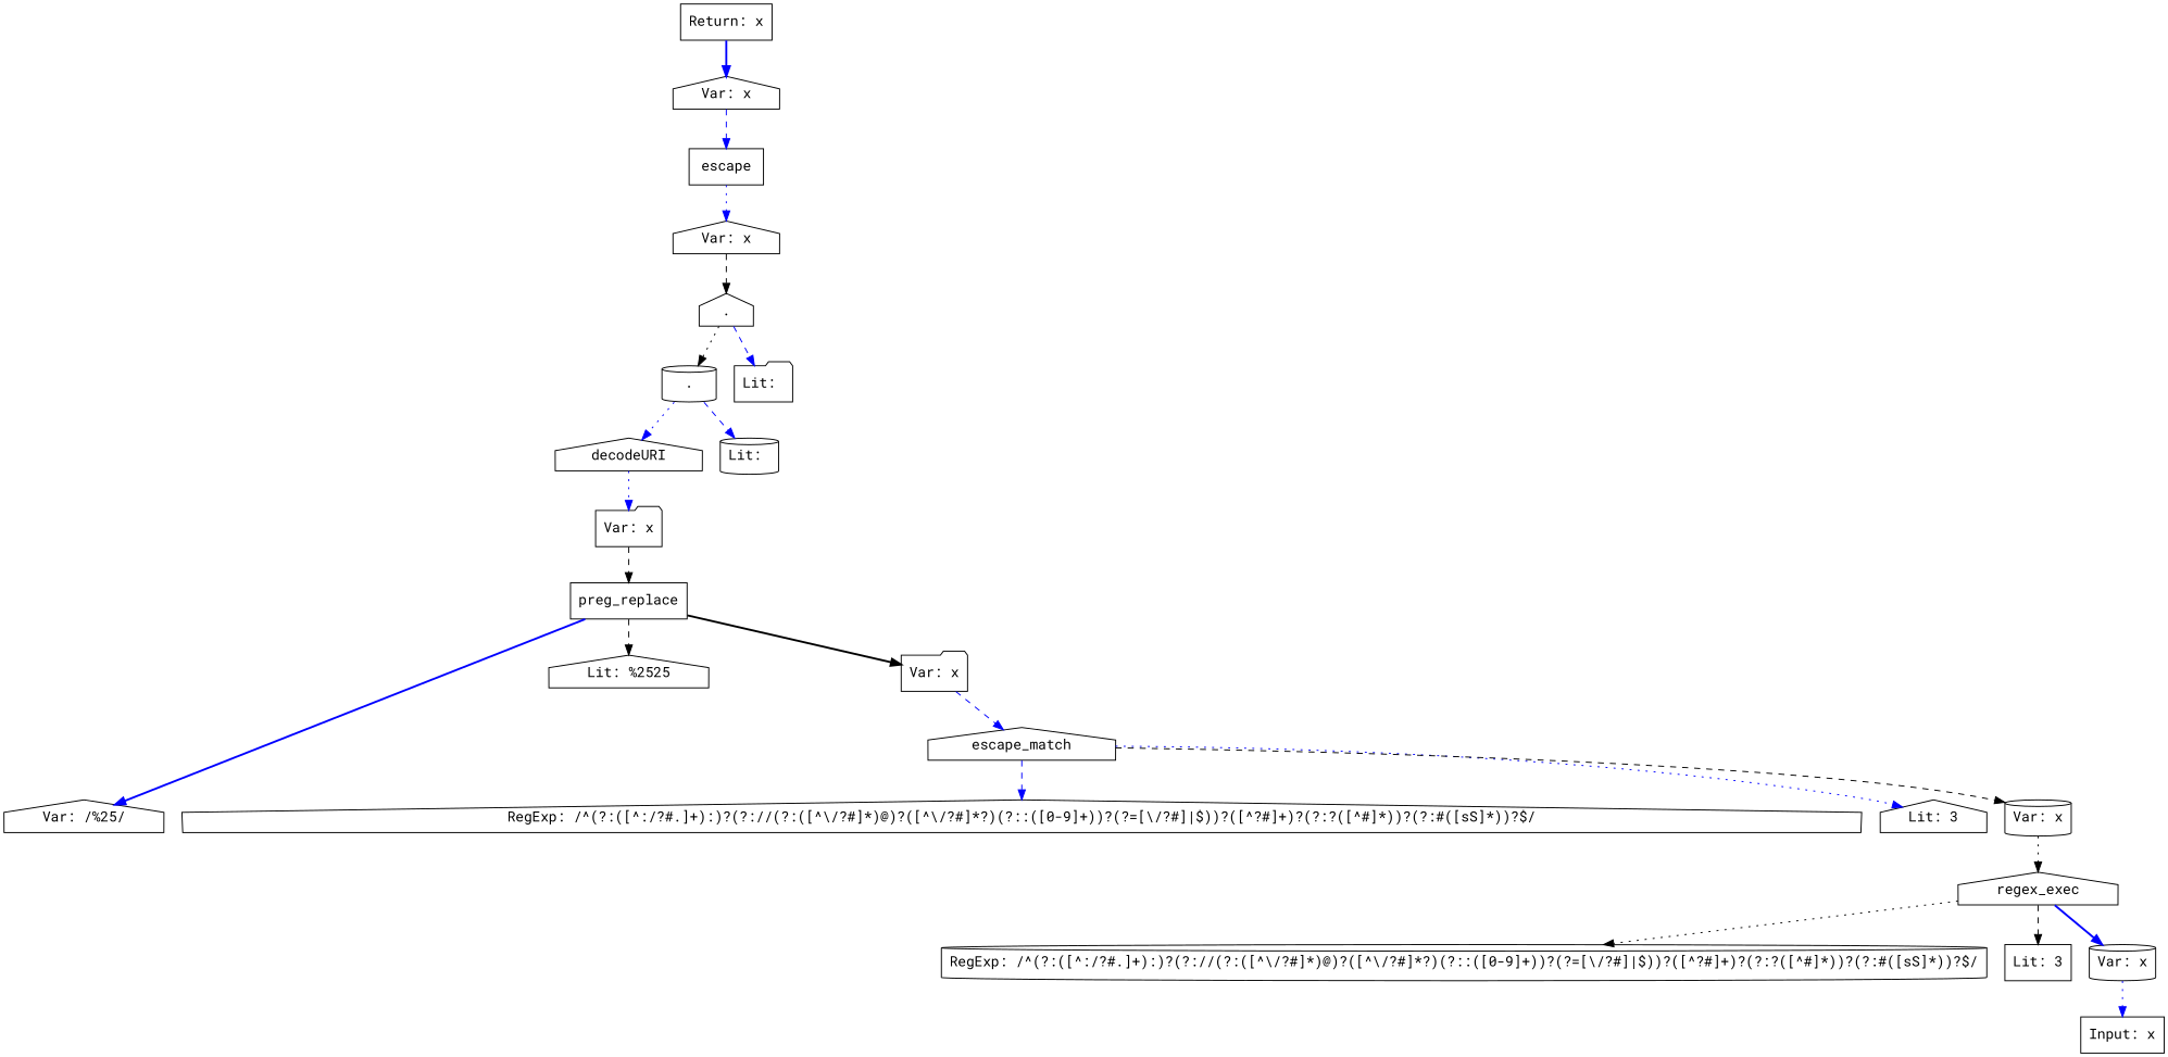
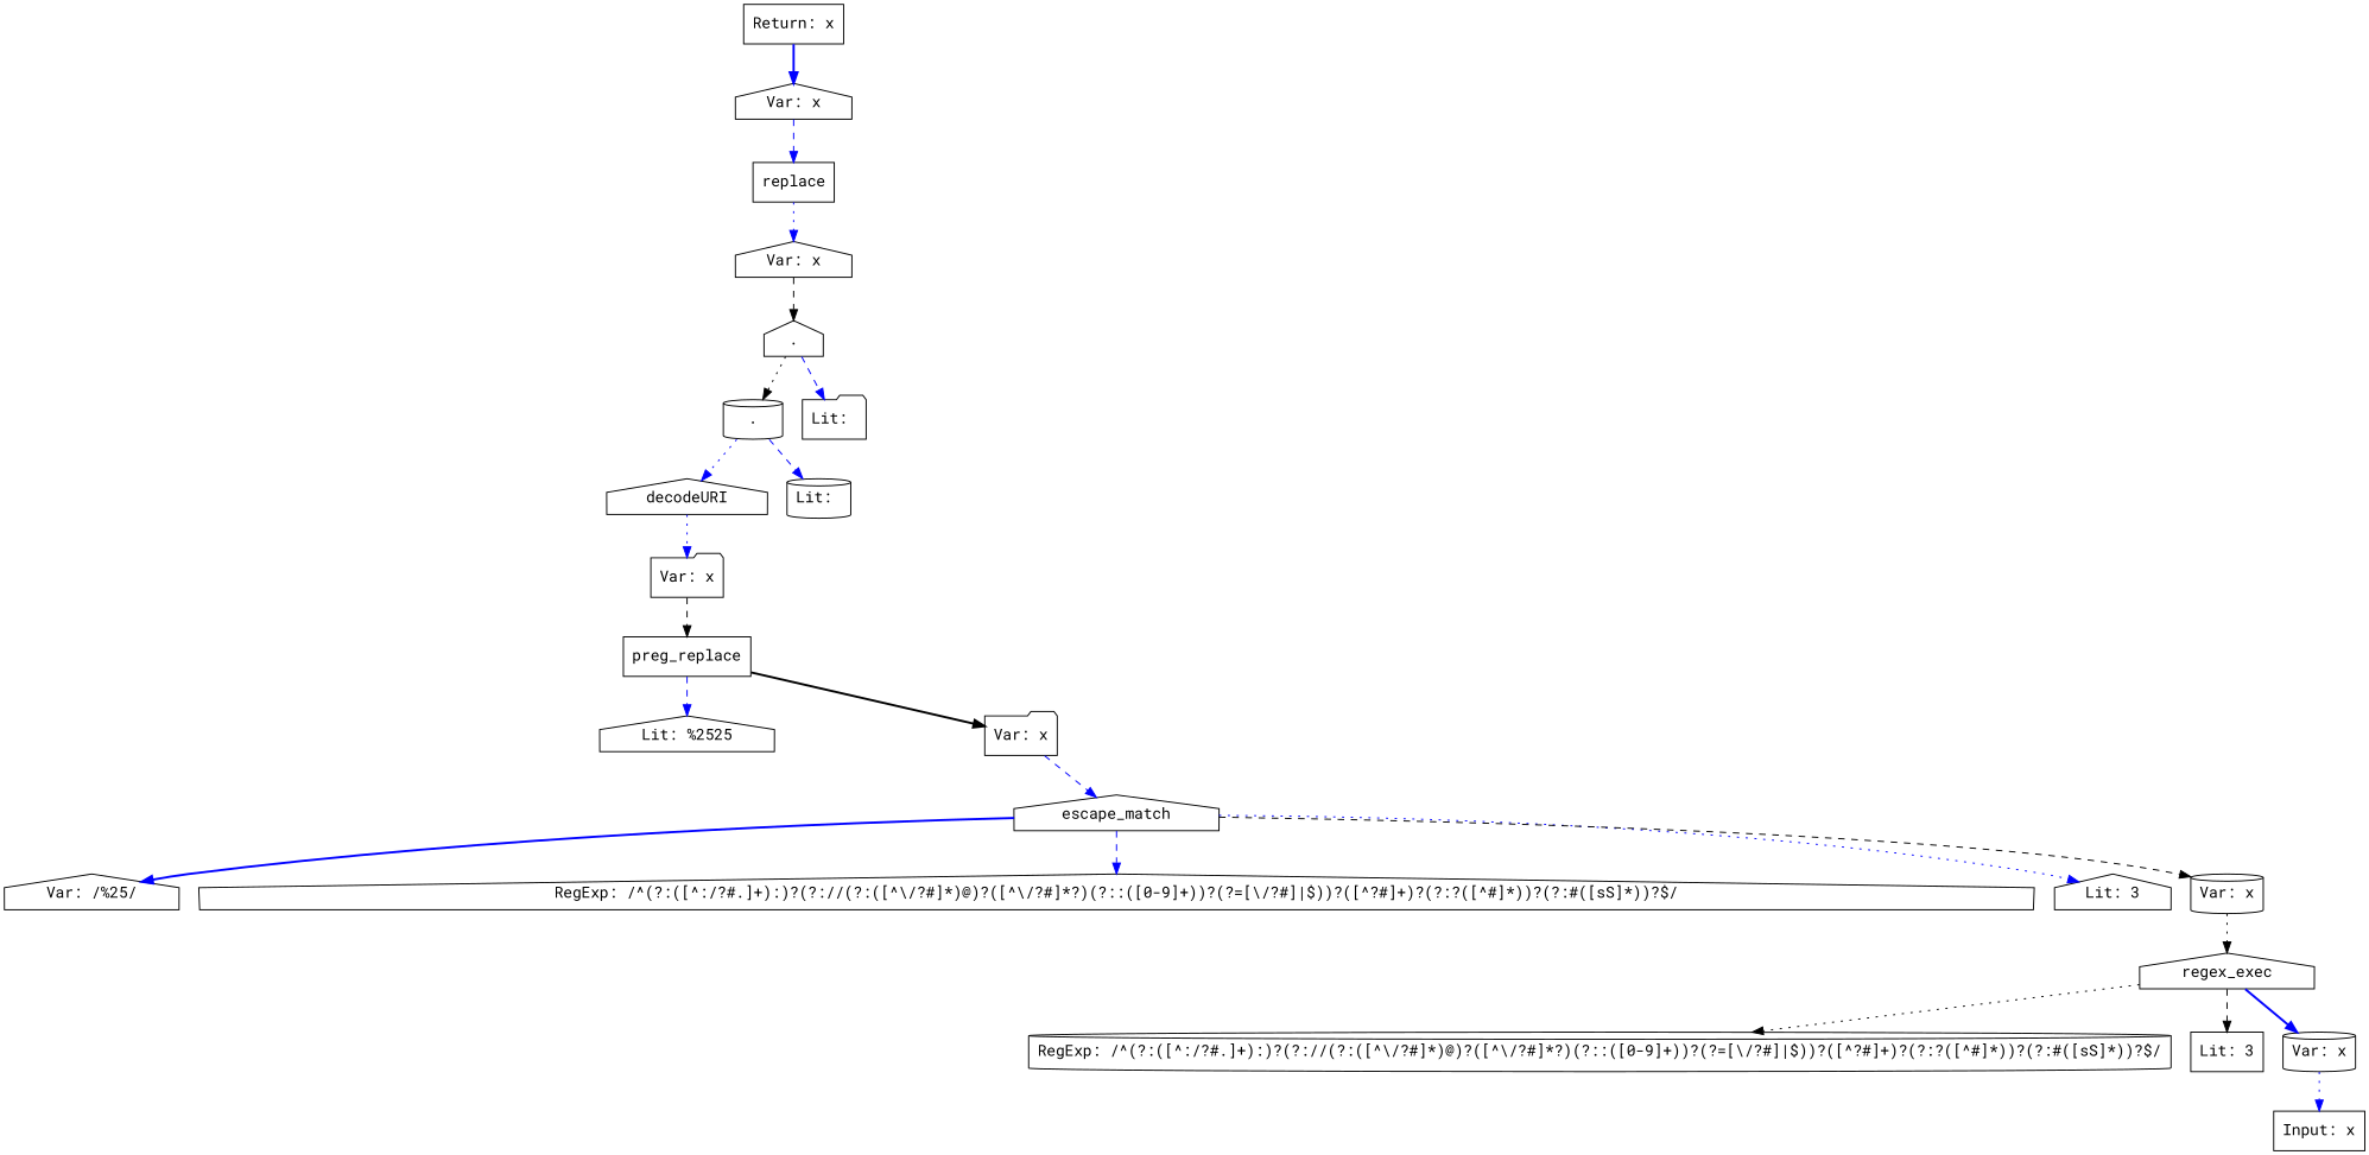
  digraph {
    fontname="Roboto Mono"
    node [fontname="Roboto Mono" shape=house]
    edge [color=blue fontname="Roboto Mono" style=dashed]
    n1 [label="Input: x" shape=box]
    n2 [label=regex_exec]
    n3 [label="RegExp: /^(?:([^:/?#.]+):)?(?:\/\/(?:([^\\/?#]*)@)?([^\\/?#]*?)(?::([0-9]+))?(?=[\\/?#]|$))?([^?#]+)?(?:\?([^#]*))?(?:#([\s\S]*))?$/" shape=cylinder]
    n4 [label="Lit: 3" shape=box]
    n5 [label="Var: x" shape=cylinder]
    n6 [label=escape_match]
    n7 [label="RegExp: /^(?:([^:/?#.]+):)?(?:\/\/(?:([^\\/?#]*)@)?([^\\/?#]*?)(?::([0-9]+))?(?=[\\/?#]|$))?([^?#]+)?(?:\?([^#]*))?(?:#([\s\S]*))?$/"]
    n8 [label="Lit: 3"]
    n9 [label="Var: x" shape=cylinder]
    n10 [label=preg_replace shape=box]
    n11 [label="Var: /%25/"]
    n12 [label="Lit: %2525"]
    n13 [label="Var: x" shape=folder]
    n14 [label=decodeURI]
    n15 [label="Var: x" shape=folder]
    n16 [label="." shape=cylinder]
    n17 [label="Lit: " shape=cylinder]
    n18 [label="."]
    n19 [label="Lit: " shape=folder]
-   n20 [label=escape shape=box]
+   n20 [label=replace shape=box]
    n21 [label="Var: x"]
    n22 [label="Var: x"]
    n23 [label="Return: x" shape=box]
    n2 -> n3 [color=black style=dotted]
    n2 -> n4 [color=black]
    n2 -> n5 [style=bold]
    n5 -> n1 [style=dotted]
    n6 -> n7
    n6 -> n8 [style=dotted]
    n6 -> n9 [color=black]
    n9 -> n2 [color=black style=dotted]
-   n10 -> n11 [style=bold]
-   n10 -> n12 [color=black]
+   n6 -> n11 [style=bold]
+   n10 -> n12
    n10 -> n13 [color=black style=bold]
    n13 -> n6
    n14 -> n15 [style=dotted]
    n15 -> n10 [color=black]
    n16 -> n14 [style=dotted]
    n16 -> n17
    n18 -> n16 [color=black style=dotted]
    n18 -> n19
    n20 -> n21 [style=dotted]
    n21 -> n18 [color=black]
    n22 -> n20
    n23 -> n22 [style=bold]
  }
